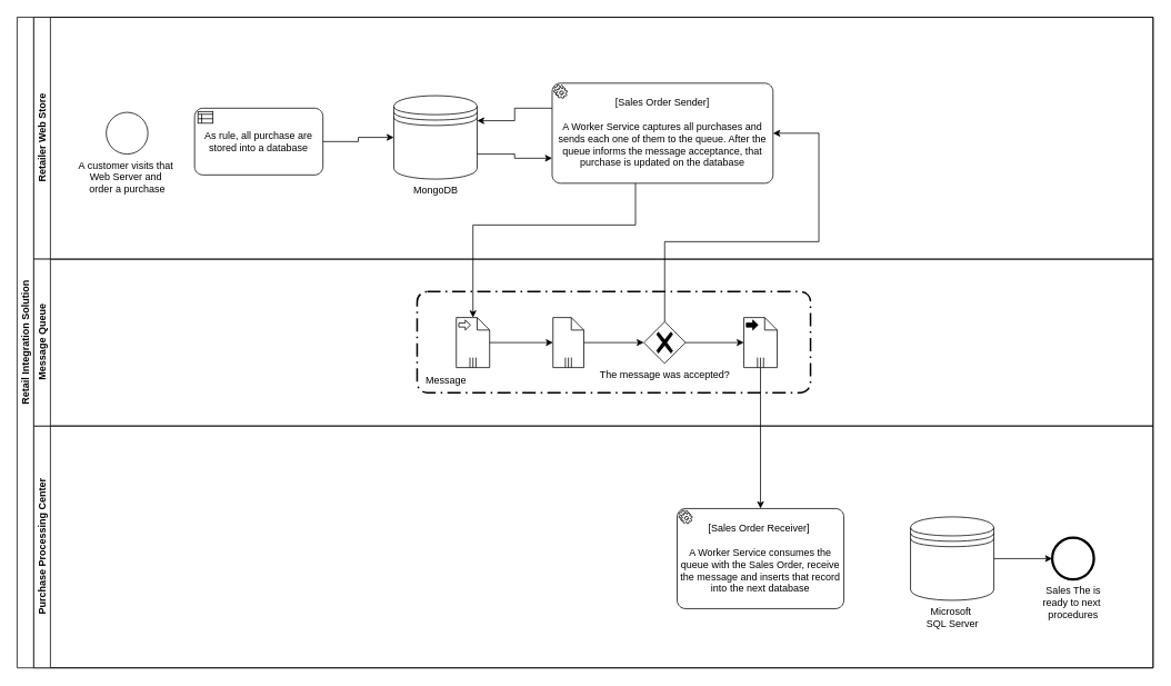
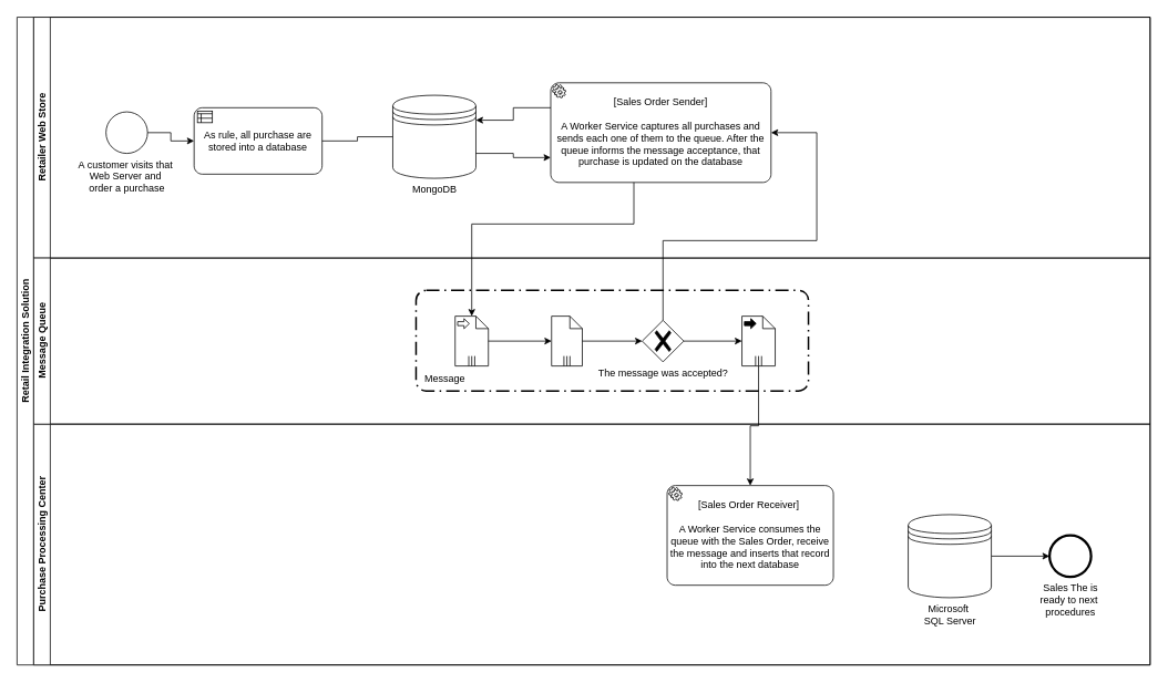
  <mxCell id="0" />
  <mxCell id="1" parent="0" />
  <mxCell id="2" value="" style="edgeStyle=orthogonalEdgeStyle;html=1;elbow=horizontal;endArrow=none;labelBackgroundColor=none;endSize=12;endFill=0;dashed=1;dashPattern=1 2;exitX=0.5;exitY=0;rounded=0;" parent="1" edge="1"><mxGeometry relative="1" as="geometry"><mxPoint x="772" y="440.059" as="targetPoint" /></mxGeometry></mxCell>
  <mxCell id="3" value="" style="group" parent="1" vertex="1" connectable="0"><mxGeometry x="20" y="20" width="1363" height="780" as="geometry" /></mxCell>
  <mxCell id="4" value="" style="points=[[0.25,0,0],[0.5,0,0],[0.75,0,0],[1,0.25,0],[1,0.5,0],[1,0.75,0],[0.75,1,0],[0.5,1,0],[0.25,1,0],[0,0.75,0],[0,0.5,0],[0,0.25,0]];rounded=1;arcSize=10;dashed=1;strokeColor=#000000;fillColor=none;gradientColor=none;dashPattern=8 3 1 3;strokeWidth=2;whiteSpace=wrap;html=1;container=0;" parent="3" vertex="1"><mxGeometry x="480" y="329" width="472" height="121" as="geometry" /></mxCell>
  <mxCell id="5" value="Retail Integration Solution" style="swimlane;html=1;childLayout=stackLayout;resizeParent=1;resizeParentMax=0;horizontal=0;startSize=20;horizontalStack=0;whiteSpace=wrap;shadow=0;container=0;" parent="3" vertex="1"><mxGeometry width="1363" height="780" as="geometry" /></mxCell>
  <mxCell id="6" value="&lt;div&gt;Retailer Web Store&lt;/div&gt;" style="swimlane;html=1;startSize=20;horizontal=0;shadow=0;container=0;" parent="3" vertex="1"><mxGeometry x="20" width="1343" height="290" as="geometry" /></mxCell>
  <mxCell id="7" value="Purchase Processing Center" style="swimlane;html=1;startSize=20;horizontal=0;shadow=0;container=0;" parent="3" vertex="1"><mxGeometry x="20" y="490" width="1343" height="290" as="geometry" /></mxCell>
  <mxCell id="8" value="&lt;div&gt;Sales The is &lt;br&gt;&lt;/div&gt;&lt;div&gt;ready to next&amp;nbsp;&lt;/div&gt;&lt;div&gt;procedures&lt;br&gt;&lt;/div&gt;" style="points=[[0.145,0.145,0],[0.5,0,0],[0.855,0.145,0],[1,0.5,0],[0.855,0.855,0],[0.5,1,0],[0.145,0.855,0],[0,0.5,0]];shape=mxgraph.bpmn.event;html=1;verticalLabelPosition=bottom;labelBackgroundColor=#ffffff;verticalAlign=top;align=center;perimeter=ellipsePerimeter;outlineConnect=0;aspect=fixed;outline=end;symbol=terminate2;container=0;" parent="7" vertex="1"><mxGeometry x="1222" y="134" width="50" height="50" as="geometry" /></mxCell>
  <mxCell id="9" style="edgeStyle=orthogonalEdgeStyle;rounded=0;orthogonalLoop=1;jettySize=auto;html=1;" parent="3" source="10" target="8" edge="1"><mxGeometry relative="1" as="geometry"><mxPoint x="1167" y="649" as="targetPoint" /></mxGeometry></mxCell>
  <mxCell id="10" value="&lt;div&gt;Microsoft&amp;nbsp;&lt;/div&gt;&lt;div&gt;SQL Server&lt;/div&gt;" style="shape=datastore;html=1;labelPosition=center;verticalLabelPosition=bottom;align=center;verticalAlign=top;container=0;" parent="3" vertex="1"><mxGeometry x="1072" y="599" width="100" height="100" as="geometry" /></mxCell>
- <mxCell id="11" value="&lt;div&gt;[Sales Order Receiver]&amp;nbsp;&lt;/div&gt;&lt;div&gt;&lt;br&gt;&lt;/div&gt;&lt;div&gt;A Worker Service consumes the queue with the Sales Order, receive the message and inserts that record into the next database&lt;br&gt;&lt;/div&gt;" style="points=[[0.25,0,0],[0.5,0,0],[0.75,0,0],[1,0.25,0],[1,0.5,0],[1,0.75,0],[0.75,1,0],[0.5,1,0],[0.25,1,0],[0,0.75,0],[0,0.5,0],[0,0.25,0]];shape=mxgraph.bpmn.task;whiteSpace=wrap;rectStyle=rounded;size=10;html=1;container=0;expand=0;collapsible=0;taskMarker=service;" parent="3" vertex="1"><mxGeometry x="792" y="589" width="200" height="120" as="geometry" /></mxCell>
+ <mxCell id="11" value="&lt;div&gt;[Sales Order Receiver]&amp;nbsp;&lt;/div&gt;&lt;div&gt;&lt;br&gt;&lt;/div&gt;&lt;div&gt;A Worker Service consumes the queue with the Sales Order, receive the message and inserts that record into the next database&lt;br&gt;&lt;/div&gt;" style="points=[[0.25,0,0],[0.5,0,0],[0.75,0,0],[1,0.25,0],[1,0.5,0],[1,0.75,0],[0.75,1,0],[0.5,1,0],[0.25,1,0],[0,0.75,0],[0,0.5,0],[0,0.25,0]];shape=mxgraph.bpmn.task;whiteSpace=wrap;rectStyle=rounded;size=10;html=1;container=0;expand=0;collapsible=0;taskMarker=service;" parent="3" vertex="1"><mxGeometry x="782" y="564" width="200" height="120" as="geometry" /></mxCell>
  <mxCell id="12" value="" style="group" parent="3" vertex="1" connectable="0"><mxGeometry x="107" y="89" width="800" height="130" as="geometry" /></mxCell>
  <mxCell id="13" value="&lt;div align=&quot;center&quot;&gt;A customer visits that&amp;nbsp;&lt;/div&gt;&lt;div align=&quot;center&quot;&gt;Web Server and&amp;nbsp;&lt;/div&gt;&lt;div align=&quot;center&quot;&gt;order a purchase&lt;br&gt;&lt;/div&gt;" style="points=[[0.145,0.145,0],[0.5,0,0],[0.855,0.145,0],[1,0.5,0],[0.855,0.855,0],[0.5,1,0],[0.145,0.855,0],[0,0.5,0]];shape=mxgraph.bpmn.event;html=1;verticalLabelPosition=bottom;labelBackgroundColor=#ffffff;verticalAlign=top;align=center;perimeter=ellipsePerimeter;outlineConnect=0;aspect=fixed;outline=standard;symbol=general;shadow=0;container=0;" parent="12" vertex="1"><mxGeometry y="25" width="50" height="50" as="geometry" /></mxCell>
  <mxCell id="14" style="edgeStyle=orthogonalEdgeStyle;rounded=0;orthogonalLoop=1;jettySize=auto;html=1;exitX=0;exitY=0.25;exitDx=0;exitDy=0;exitPerimeter=0;entryX=1;entryY=0.3;entryDx=0;entryDy=0;" parent="12" source="15" target="17" edge="1"><mxGeometry relative="1" as="geometry" /></mxCell>
  <mxCell id="15" value="&lt;div&gt;[Sales Order Sender]&lt;/div&gt;&lt;div&gt;&lt;br&gt;&lt;/div&gt;&lt;div&gt;A Worker Service captures all purchases and sends each one of them to the queue. After the queue informs the message acceptance, that purchase is updated on the database&lt;br&gt;&lt;/div&gt;" style="points=[[0.25,0,0],[0.5,0,0],[0.75,0,0],[1,0.25,0],[1,0.5,0],[1,0.75,0],[0.75,1,0],[0.5,1,0],[0.25,1,0],[0,0.75,0],[0,0.5,0],[0,0.25,0]];shape=mxgraph.bpmn.task;whiteSpace=wrap;rectStyle=rounded;size=10;html=1;container=0;expand=0;collapsible=0;taskMarker=service;" parent="12" vertex="1"><mxGeometry x="535" y="-10" width="265" height="120" as="geometry" /></mxCell>
  <mxCell id="16" value="As rule, all purchase are stored into a database" style="points=[[0.25,0,0],[0.5,0,0],[0.75,0,0],[1,0.25,0],[1,0.5,0],[1,0.75,0],[0.75,1,0],[0.5,1,0],[0.25,1,0],[0,0.75,0],[0,0.5,0],[0,0.25,0]];shape=mxgraph.bpmn.task;whiteSpace=wrap;rectStyle=rounded;size=10;html=1;container=0;expand=0;collapsible=0;taskMarker=businessRule;" parent="12" vertex="1"><mxGeometry x="106" y="20" width="154" height="80" as="geometry" /></mxCell>
  <mxCell id="17" value="MongoDB" style="shape=datastore;html=1;labelPosition=center;verticalLabelPosition=bottom;align=center;verticalAlign=top;container=0;" parent="12" vertex="1"><mxGeometry x="345" y="5" width="100" height="100" as="geometry" /></mxCell>
- <mxCell id="19" style="edgeStyle=orthogonalEdgeStyle;rounded=0;orthogonalLoop=1;jettySize=auto;html=1;entryX=0;entryY=0.5;entryDx=0;entryDy=0;" parent="12" source="16" target="17" edge="1"><mxGeometry relative="1" as="geometry" /></mxCell>
+ <mxCell id="18" style="edgeStyle=orthogonalEdgeStyle;rounded=0;orthogonalLoop=1;jettySize=auto;html=1;" parent="12" source="13" target="16" edge="1"><mxGeometry relative="1" as="geometry" /></mxCell>
+ <mxCell id="19" style="edgeStyle=orthogonalEdgeStyle;rounded=0;orthogonalLoop=1;jettySize=auto;html=1;entryX=0;entryY=0.5;entryDx=0;entryDy=0;endArrow=none;" parent="12" source="16" target="17" edge="1"><mxGeometry relative="1" as="geometry" /></mxCell>
  <mxCell id="20" style="edgeStyle=orthogonalEdgeStyle;rounded=0;orthogonalLoop=1;jettySize=auto;html=1;entryX=0;entryY=0.75;entryDx=0;entryDy=0;entryPerimeter=0;exitX=1;exitY=0.7;exitDx=0;exitDy=0;" parent="12" source="17" target="15" edge="1"><mxGeometry relative="1" as="geometry" /></mxCell>
  <mxCell id="21" value="" style="shape=mxgraph.bpmn.data;labelPosition=center;verticalLabelPosition=bottom;align=center;verticalAlign=top;size=15;html=1;bpmnTransferType=none;isCollection=1;container=0;" parent="3" vertex="1"><mxGeometry x="643" y="360" width="37" height="60" as="geometry" /></mxCell>
  <mxCell id="22" value="" style="shape=mxgraph.bpmn.data;labelPosition=center;verticalLabelPosition=bottom;align=center;verticalAlign=top;size=15;html=1;bpmnTransferType=input;isCollection=1;container=0;" parent="3" vertex="1"><mxGeometry x="527" y="360" width="40" height="60" as="geometry" /></mxCell>
  <mxCell id="23" style="edgeStyle=orthogonalEdgeStyle;rounded=0;orthogonalLoop=1;jettySize=auto;html=1;" parent="3" source="24" target="11" edge="1"><mxGeometry relative="1" as="geometry" /></mxCell>
  <mxCell id="24" value="" style="shape=mxgraph.bpmn.data;labelPosition=center;verticalLabelPosition=bottom;align=center;verticalAlign=top;size=15;html=1;bpmnTransferType=output;isCollection=1;container=0;" parent="3" vertex="1"><mxGeometry x="872" y="360" width="40" height="60" as="geometry" /></mxCell>
  <mxCell id="25" value="Message" style="text;html=1;strokeColor=none;fillColor=none;align=center;verticalAlign=middle;whiteSpace=wrap;rounded=0;container=0;" parent="3" vertex="1"><mxGeometry x="475" y="420" width="80" height="30" as="geometry" /></mxCell>
  <mxCell id="26" style="edgeStyle=orthogonalEdgeStyle;rounded=0;orthogonalLoop=1;jettySize=auto;html=1;" parent="3" source="22" target="21" edge="1"><mxGeometry relative="1" as="geometry" /></mxCell>
  <mxCell id="27" value="&lt;div&gt;Message Queue&lt;/div&gt;" style="swimlane;html=1;startSize=20;horizontal=0;shadow=0;container=0;" parent="3" vertex="1"><mxGeometry x="20" y="290" width="1343" height="200" as="geometry" /></mxCell>
  <mxCell id="28" value="The message was accepted?" style="points=[[0.25,0.25,0],[0.5,0,0],[0.75,0.25,0],[1,0.5,0],[0.75,0.75,0],[0.5,1,0],[0.25,0.75,0],[0,0.5,0]];shape=mxgraph.bpmn.gateway2;html=1;verticalLabelPosition=bottom;labelBackgroundColor=#ffffff;verticalAlign=top;align=center;perimeter=rhombusPerimeter;outlineConnect=0;outline=none;symbol=none;gwType=exclusive;" parent="27" vertex="1"><mxGeometry x="732" y="75" width="50" height="50" as="geometry" /></mxCell>
  <mxCell id="29" style="edgeStyle=orthogonalEdgeStyle;rounded=0;orthogonalLoop=1;jettySize=auto;html=1;" parent="3" source="28" target="24" edge="1"><mxGeometry relative="1" as="geometry" /></mxCell>
  <mxCell id="30" style="edgeStyle=orthogonalEdgeStyle;rounded=0;orthogonalLoop=1;jettySize=auto;html=1;" parent="3" source="15" target="22" edge="1"><mxGeometry relative="1" as="geometry"><Array as="points"><mxPoint x="742" y="249" /><mxPoint x="547" y="249" /></Array></mxGeometry></mxCell>
  <mxCell id="31" style="edgeStyle=orthogonalEdgeStyle;rounded=0;orthogonalLoop=1;jettySize=auto;html=1;" parent="3" source="21" target="28" edge="1"><mxGeometry relative="1" as="geometry" /></mxCell>
  <mxCell id="32" style="edgeStyle=orthogonalEdgeStyle;rounded=0;orthogonalLoop=1;jettySize=auto;html=1;entryX=1;entryY=0.5;entryDx=0;entryDy=0;entryPerimeter=0;" parent="3" source="28" target="15" edge="1"><mxGeometry relative="1" as="geometry"><Array as="points"><mxPoint x="777" y="269" /><mxPoint x="962" y="269" /><mxPoint x="962" y="139" /></Array></mxGeometry></mxCell>
